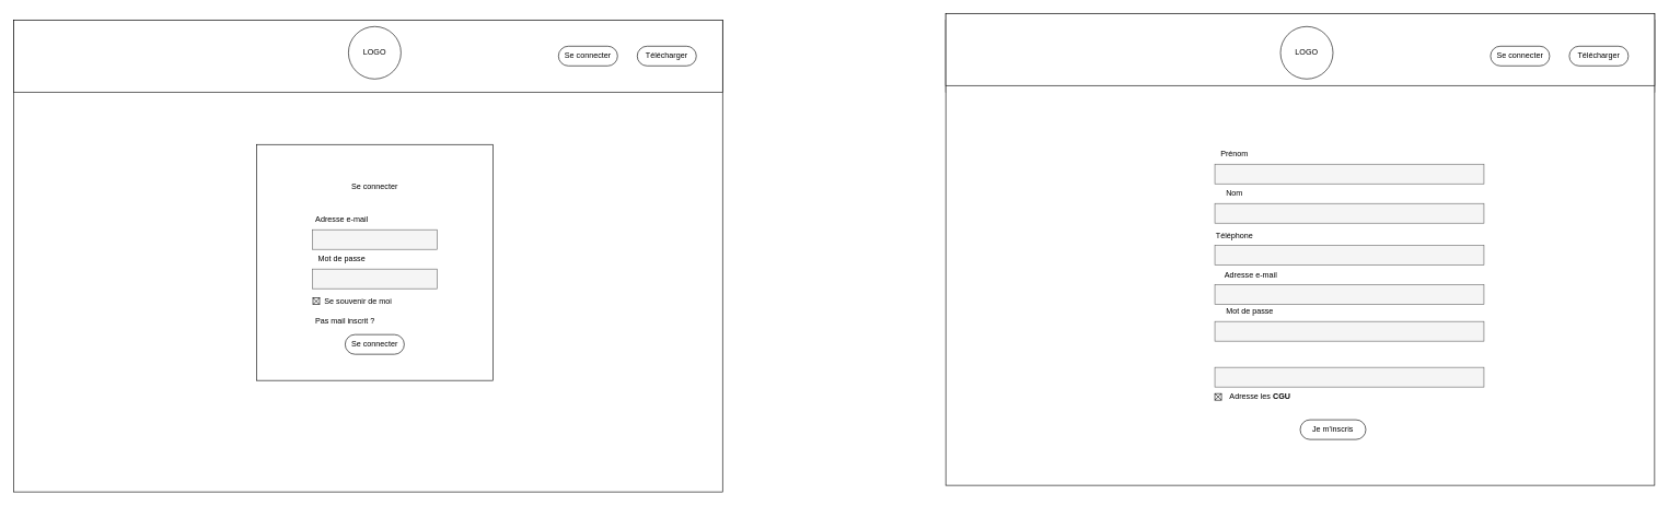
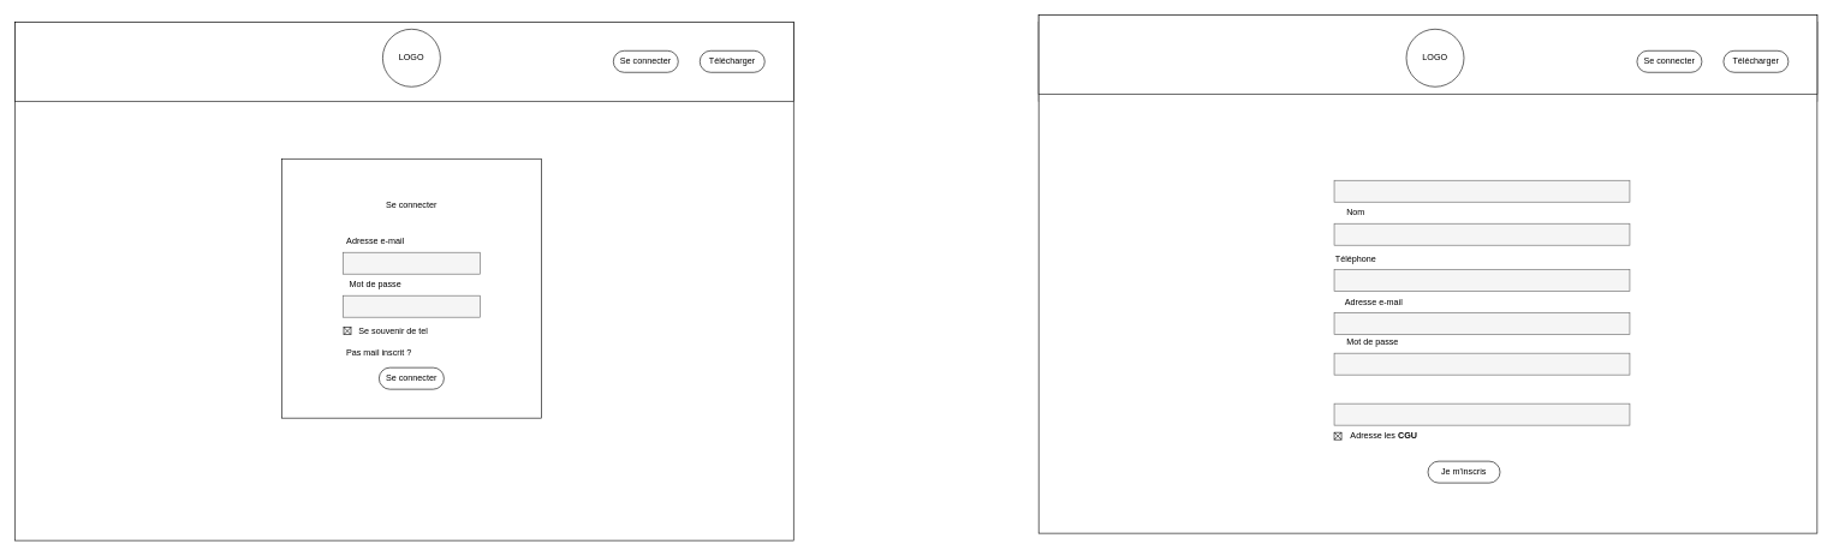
  <mxCell id="0" />
  <mxCell id="1" parent="0" />
  <mxCell id="2" value="" style="rounded=0;whiteSpace=wrap;html=1;" parent="1" vertex="1"><mxGeometry x="20" y="30" width="1080" height="720" as="geometry" /></mxCell>
  <mxCell id="3" value="" style="whiteSpace=wrap;html=1;aspect=fixed;" parent="1" vertex="1"><mxGeometry x="390" y="220" width="360" height="360" as="geometry" /></mxCell>
  <mxCell id="4" value="Se connecter" style="text;html=1;strokeColor=none;fillColor=none;align=center;verticalAlign=middle;whiteSpace=wrap;rounded=0;" parent="1" vertex="1"><mxGeometry x="525" y="270" width="90" height="30" as="geometry" /></mxCell>
  <mxCell id="5" value="" style="rounded=0;whiteSpace=wrap;html=1;fillColor=#f5f5f5;fontColor=#333333;strokeColor=#666666;" parent="1" vertex="1"><mxGeometry x="475" y="350" width="190" height="30" as="geometry" /></mxCell>
  <mxCell id="6" value="Adresse e-mail" style="text;html=1;strokeColor=none;fillColor=none;align=center;verticalAlign=middle;whiteSpace=wrap;rounded=0;" parent="1" vertex="1"><mxGeometry x="475" y="320" width="90" height="30" as="geometry" /></mxCell>
  <mxCell id="7" value="" style="rounded=0;whiteSpace=wrap;html=1;fillColor=#f5f5f5;fontColor=#333333;strokeColor=#666666;" parent="1" vertex="1"><mxGeometry x="475" y="410" width="190" height="30" as="geometry" /></mxCell>
  <mxCell id="8" value="Mot de passe" style="text;html=1;strokeColor=none;fillColor=none;align=center;verticalAlign=middle;whiteSpace=wrap;rounded=0;" parent="1" vertex="1"><mxGeometry x="475" y="380" width="90" height="30" as="geometry" /></mxCell>
  <mxCell id="9" value="" style="whiteSpace=wrap;html=1;aspect=fixed;" parent="1" vertex="1"><mxGeometry x="476" y="454" width="10" height="10" as="geometry" /></mxCell>
  <mxCell id="10" value="" style="endArrow=none;html=1;rounded=0;entryX=1;entryY=0;entryDx=0;entryDy=0;exitX=0;exitY=1;exitDx=0;exitDy=0;" parent="1" source="9" target="9" edge="1"><mxGeometry width="50" height="50" relative="1" as="geometry"><mxPoint x="490" y="520" as="sourcePoint" /><mxPoint x="540" y="470" as="targetPoint" /></mxGeometry></mxCell>
  <mxCell id="11" value="" style="endArrow=none;html=1;rounded=0;entryX=0;entryY=0;entryDx=0;entryDy=0;exitX=1;exitY=1;exitDx=0;exitDy=0;" parent="1" source="9" target="9" edge="1"><mxGeometry width="50" height="50" relative="1" as="geometry"><mxPoint x="500" y="520" as="sourcePoint" /><mxPoint x="560" y="460" as="targetPoint" /></mxGeometry></mxCell>
- <mxCell id="12" value="Se souvenir de moi" style="text;html=1;strokeColor=none;fillColor=none;align=center;verticalAlign=middle;whiteSpace=wrap;rounded=0;" parent="1" vertex="1"><mxGeometry x="490" y="444" width="110" height="30" as="geometry" /></mxCell>
+ <mxCell id="12" value="Se souvenir de tel" style="text;html=1;strokeColor=none;fillColor=none;align=center;verticalAlign=middle;whiteSpace=wrap;rounded=0;" parent="1" vertex="1"><mxGeometry x="490" y="444" width="110" height="30" as="geometry" /></mxCell>
  <mxCell id="13" value="Pas mail inscrit ?" style="text;html=1;strokeColor=none;fillColor=none;align=center;verticalAlign=middle;whiteSpace=wrap;rounded=0;" parent="1" vertex="1"><mxGeometry x="460" y="474" width="130" height="30" as="geometry" /></mxCell>
  <mxCell id="14" value="Se connecter" style="rounded=1;whiteSpace=wrap;html=1;arcSize=50;" parent="1" vertex="1"><mxGeometry x="525" y="510" width="90" height="30" as="geometry" /></mxCell>
  <mxCell id="15" value="" style="rounded=0;whiteSpace=wrap;html=1;" parent="1" vertex="1"><mxGeometry x="20" y="30" width="1080" height="110" as="geometry" /></mxCell>
  <mxCell id="16" value="LOGO" style="ellipse;whiteSpace=wrap;html=1;aspect=fixed;" parent="1" vertex="1"><mxGeometry x="530" y="40" width="80" height="80" as="geometry" /></mxCell>
  <mxCell id="17" value="" style="whiteSpace=wrap;html=1;aspect=fixed;" parent="1" vertex="1"><mxGeometry x="1810" y="220" width="480" height="480" as="geometry" /></mxCell>
  <mxCell id="18" value="Inscription" style="text;html=1;strokeColor=none;fillColor=none;align=center;verticalAlign=middle;whiteSpace=wrap;rounded=0;" parent="1" vertex="1"><mxGeometry x="2005" y="230" width="90" height="30" as="geometry" /></mxCell>
  <mxCell id="19" value="" style="rounded=0;whiteSpace=wrap;html=1;fillColor=#f5f5f5;fontColor=#333333;strokeColor=#666666;" parent="1" vertex="1"><mxGeometry x="1850" y="310" width="190" height="30" as="geometry" /></mxCell>
  <mxCell id="20" value="Prenom" style="text;html=1;strokeColor=none;fillColor=none;align=center;verticalAlign=middle;whiteSpace=wrap;rounded=0;" parent="1" vertex="1"><mxGeometry x="1850" y="280" width="90" height="30" as="geometry" /></mxCell>
  <mxCell id="21" value="" style="rounded=0;whiteSpace=wrap;html=1;fillColor=#f5f5f5;fontColor=#333333;strokeColor=#666666;" parent="1" vertex="1"><mxGeometry x="2070" y="310" width="190" height="30" as="geometry" /></mxCell>
  <mxCell id="22" value="Numero de tel" style="text;html=1;strokeColor=none;fillColor=none;align=center;verticalAlign=middle;whiteSpace=wrap;rounded=0;" parent="1" vertex="1"><mxGeometry x="1850" y="350" width="90" height="30" as="geometry" /></mxCell>
  <mxCell id="23" value="" style="rounded=0;whiteSpace=wrap;html=1;" parent="1" vertex="1"><mxGeometry x="1440" y="30" width="1080" height="110" as="geometry" /></mxCell>
  <mxCell id="24" value="LOGO" style="ellipse;whiteSpace=wrap;html=1;aspect=fixed;" parent="1" vertex="1"><mxGeometry x="1950" y="40" width="80" height="80" as="geometry" /></mxCell>
  <mxCell id="25" value="" style="rounded=0;whiteSpace=wrap;html=1;" parent="1" vertex="1"><mxGeometry x="1440" y="20" width="1080" height="720" as="geometry" /></mxCell>
  <mxCell id="26" value="Se connecter" style="rounded=1;whiteSpace=wrap;html=1;arcSize=50;" parent="1" vertex="1"><mxGeometry x="850" y="70" width="90" height="30" as="geometry" /></mxCell>
  <mxCell id="27" value="Télécharger" style="rounded=1;whiteSpace=wrap;html=1;arcSize=50;" parent="1" vertex="1"><mxGeometry x="970" y="70" width="90" height="30" as="geometry" /></mxCell>
  <mxCell id="28" value="Nom" style="text;html=1;strokeColor=none;fillColor=none;align=center;verticalAlign=middle;whiteSpace=wrap;rounded=0;" parent="1" vertex="1"><mxGeometry x="1850" y="280" width="60" height="30" as="geometry" /></mxCell>
  <mxCell id="29" value="" style="rounded=0;whiteSpace=wrap;html=1;" parent="1" vertex="1"><mxGeometry x="1440" y="20" width="1080" height="110" as="geometry" /></mxCell>
  <mxCell id="30" value="" style="rounded=0;whiteSpace=wrap;html=1;fillColor=#f5f5f5;fontColor=#333333;strokeColor=#666666;" parent="1" vertex="1"><mxGeometry x="1850" y="310" width="410" height="30" as="geometry" /></mxCell>
  <mxCell id="31" value="LOGO" style="ellipse;whiteSpace=wrap;html=1;aspect=fixed;" parent="1" vertex="1"><mxGeometry x="1950" y="40" width="80" height="80" as="geometry" /></mxCell>
  <mxCell id="32" value="Se connecter" style="rounded=1;whiteSpace=wrap;html=1;arcSize=50;" parent="1" vertex="1"><mxGeometry x="2270" y="70" width="90" height="30" as="geometry" /></mxCell>
  <mxCell id="33" value="Télécharger" style="rounded=1;whiteSpace=wrap;html=1;arcSize=50;" parent="1" vertex="1"><mxGeometry x="2390" y="70" width="90" height="30" as="geometry" /></mxCell>
  <mxCell id="34" value="" style="rounded=0;whiteSpace=wrap;html=1;fillColor=#f5f5f5;fontColor=#333333;strokeColor=#666666;" parent="1" vertex="1"><mxGeometry x="1850" y="434" width="410" height="30" as="geometry" /></mxCell>
  <mxCell id="35" value="" style="rounded=0;whiteSpace=wrap;html=1;fillColor=#f5f5f5;fontColor=#333333;strokeColor=#666666;" parent="1" vertex="1"><mxGeometry x="1850" y="490" width="410" height="30" as="geometry" /></mxCell>
  <mxCell id="36" value="Adresse e-mail" style="text;html=1;strokeColor=none;fillColor=none;align=center;verticalAlign=middle;whiteSpace=wrap;rounded=0;" parent="1" vertex="1"><mxGeometry x="1850" y="404" width="110" height="30" as="geometry" /></mxCell>
  <mxCell id="37" value="Mot de passe&amp;nbsp;" style="text;html=1;strokeColor=none;fillColor=none;align=center;verticalAlign=middle;whiteSpace=wrap;rounded=0;" parent="1" vertex="1"><mxGeometry x="1850" y="460" width="110" height="30" as="geometry" /></mxCell>
  <mxCell id="38" value="" style="rounded=0;whiteSpace=wrap;html=1;fillColor=#f5f5f5;fontColor=#333333;strokeColor=#666666;" parent="1" vertex="1"><mxGeometry x="1850" y="560" width="410" height="30" as="geometry" /></mxCell>
  <mxCell id="39" value="Je m'inscris" style="rounded=1;whiteSpace=wrap;html=1;arcSize=50;" parent="1" vertex="1"><mxGeometry x="1980" y="640" width="100" height="30" as="geometry" /></mxCell>
- <mxCell id="40" value="Prénom" style="text;html=1;strokeColor=none;fillColor=none;align=center;verticalAlign=middle;whiteSpace=wrap;rounded=0;" parent="1" vertex="1"><mxGeometry x="1850" y="220" width="60" height="30" as="geometry" /></mxCell>
  <mxCell id="41" value="" style="rounded=0;whiteSpace=wrap;html=1;fillColor=#f5f5f5;fontColor=#333333;strokeColor=#666666;" parent="1" vertex="1"><mxGeometry x="1850" y="250" width="410" height="30" as="geometry" /></mxCell>
  <mxCell id="42" value="Téléphone" style="text;html=1;strokeColor=none;fillColor=none;align=center;verticalAlign=middle;whiteSpace=wrap;rounded=0;" parent="1" vertex="1"><mxGeometry x="1850" y="344" width="60" height="30" as="geometry" /></mxCell>
  <mxCell id="43" value="" style="rounded=0;whiteSpace=wrap;html=1;fillColor=#f5f5f5;fontColor=#333333;strokeColor=#666666;" parent="1" vertex="1"><mxGeometry x="1850" y="374" width="410" height="30" as="geometry" /></mxCell>
  <mxCell id="44" value="" style="whiteSpace=wrap;html=1;aspect=fixed;" parent="1" vertex="1"><mxGeometry x="1850" y="600" width="10" height="10" as="geometry" /></mxCell>
  <mxCell id="45" value="Adresse les &lt;b&gt;CGU&lt;/b&gt;" style="text;html=1;strokeColor=none;fillColor=none;align=center;verticalAlign=middle;whiteSpace=wrap;rounded=0;" parent="1" vertex="1"><mxGeometry x="1864" y="590" width="110" height="30" as="geometry" /></mxCell>
  <mxCell id="46" value="" style="endArrow=none;html=1;rounded=0;entryX=1;entryY=0;entryDx=0;entryDy=0;exitX=0;exitY=1;exitDx=0;exitDy=0;" parent="1" source="44" target="44" edge="1"><mxGeometry width="50" height="50" relative="1" as="geometry"><mxPoint x="1820" y="650" as="sourcePoint" /><mxPoint x="1870" y="600" as="targetPoint" /></mxGeometry></mxCell>
  <mxCell id="47" value="" style="endArrow=none;html=1;rounded=0;entryX=0;entryY=0;entryDx=0;entryDy=0;exitX=1;exitY=1;exitDx=0;exitDy=0;" parent="1" source="44" target="44" edge="1"><mxGeometry width="50" height="50" relative="1" as="geometry"><mxPoint x="1860" y="620" as="sourcePoint" /><mxPoint x="1870" y="610" as="targetPoint" /></mxGeometry></mxCell>
